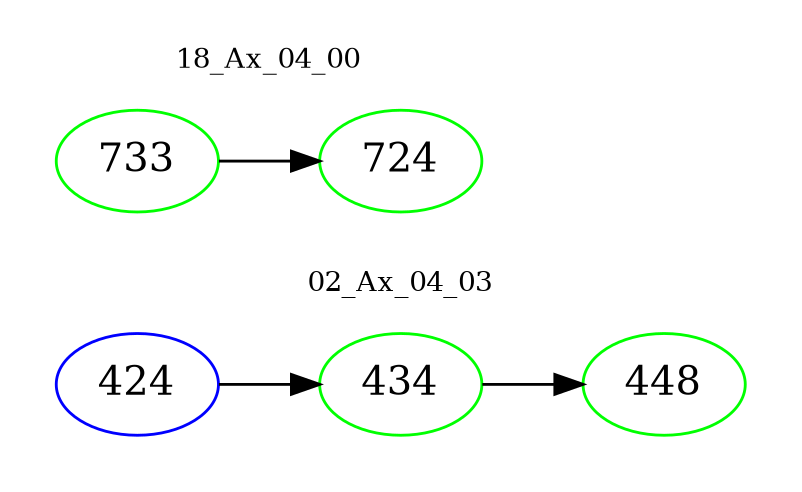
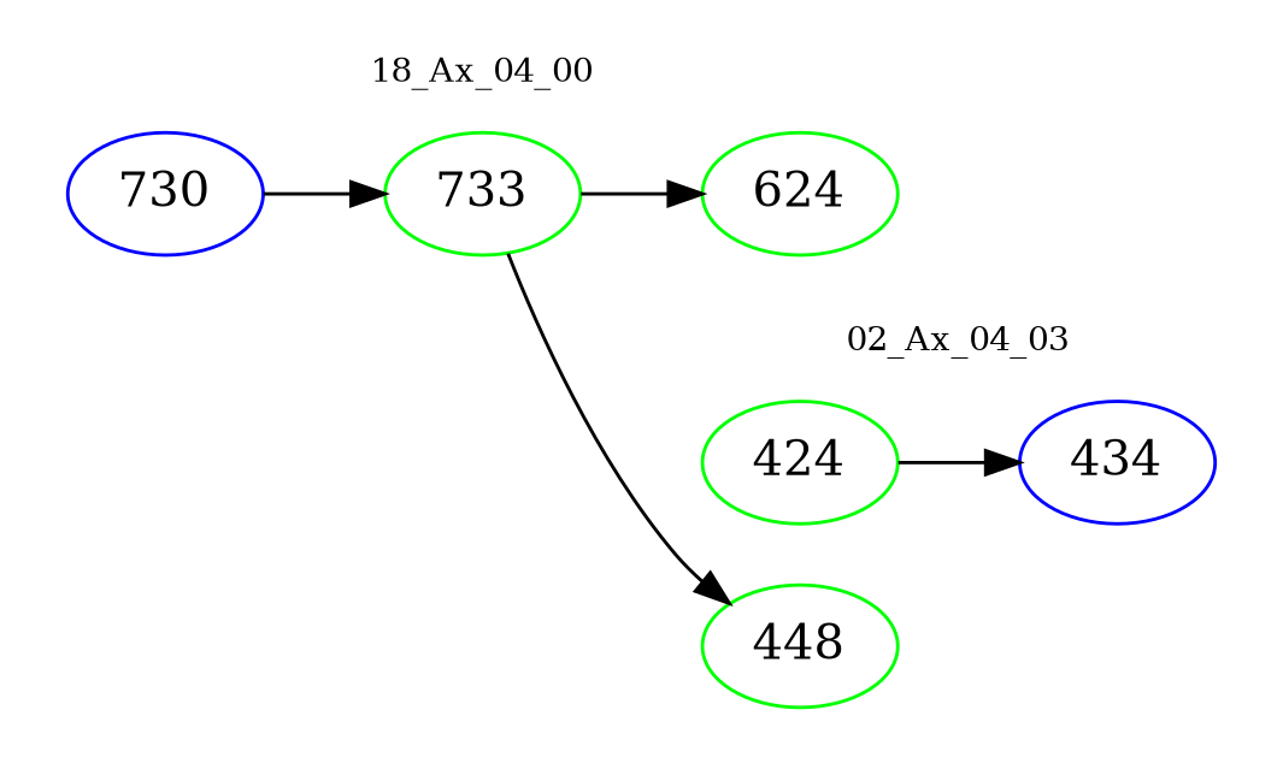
  digraph {
    rankdir=LR
    node [color=green]
    edge [color=black]
-   n1 [label=434]
-   n2 [color=blue label=424]
+   n1 [color=blue label=434]
+   n2 [label=424]
    n3 [label=448]
-   n5 [label=724]
+   n4 [color=blue label=730]
+   n5 [label=624]
    n6 [label=733]
    subgraph cluster_1 {
      color=white
      fontsize=10
      label="02_Ax_04_03"
      n1
      n2
      n3
    }
    subgraph cluster_2 {
      color=white
      fontsize=10
      label="18_Ax_04_00"
+     n4
      n5
      n6
    }
-   n1 -> n3
+   n6 -> n3
    n2 -> n1
+   n4 -> n6
    n6 -> n5
  }
